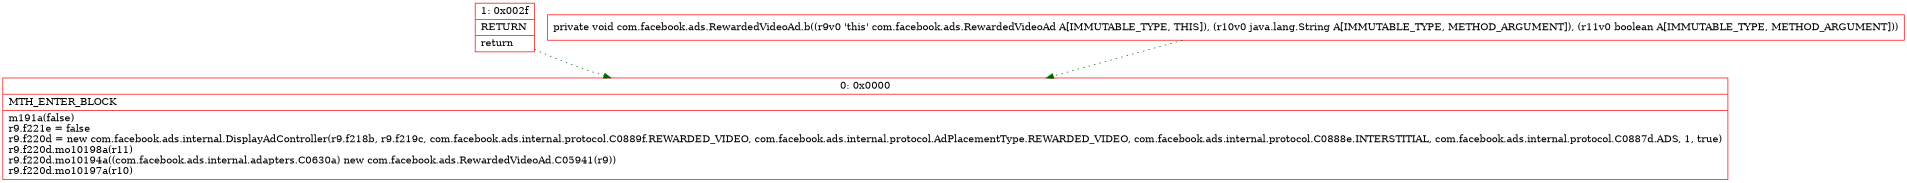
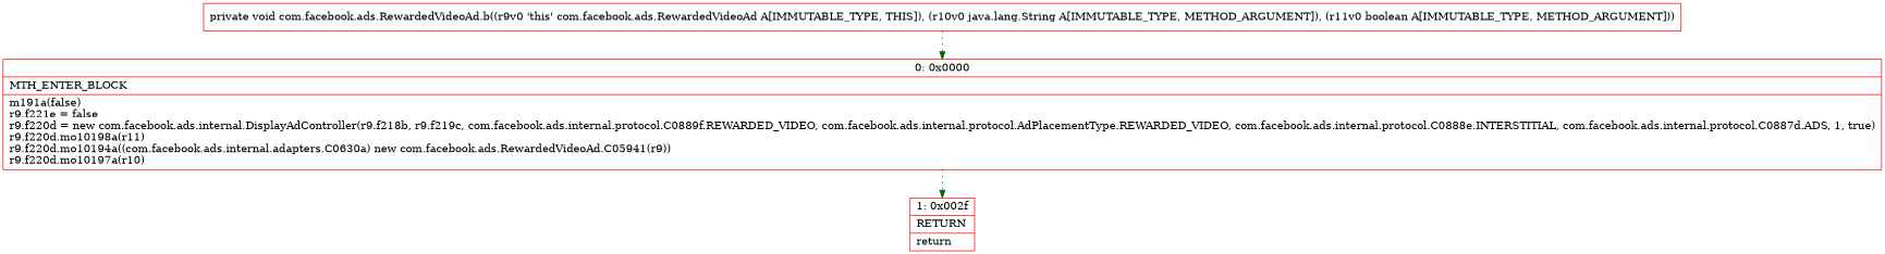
  digraph {
    node [shape=record color=red]
    edge [color=darkgreen style=dotted]
    n1 [label="{0\:\ 0x0000|MTH_ENTER_BLOCK\l|m191a(false)\lr9.f221e = false\lr9.f220d = new com.facebook.ads.internal.DisplayAdController(r9.f218b, r9.f219c, com.facebook.ads.internal.protocol.C0889f.REWARDED_VIDEO, com.facebook.ads.internal.protocol.AdPlacementType.REWARDED_VIDEO, com.facebook.ads.internal.protocol.C0888e.INTERSTITIAL, com.facebook.ads.internal.protocol.C0887d.ADS, 1, true)\lr9.f220d.mo10198a(r11)\lr9.f220d.mo10194a((com.facebook.ads.internal.adapters.C0630a) new com.facebook.ads.RewardedVideoAd.C05941(r9))\lr9.f220d.mo10197a(r10)\l}"]
    n2 [label="{1\:\ 0x002f|RETURN\l|return\l}"]
    n3 [label="{private void com.facebook.ads.RewardedVideoAd.b((r9v0 'this' com.facebook.ads.RewardedVideoAd A[IMMUTABLE_TYPE, THIS]), (r10v0 java.lang.String A[IMMUTABLE_TYPE, METHOD_ARGUMENT]), (r11v0 boolean A[IMMUTABLE_TYPE, METHOD_ARGUMENT])) }"]
-   n2 -> n1
+   n1 -> n2
    n3 -> n1
  }
